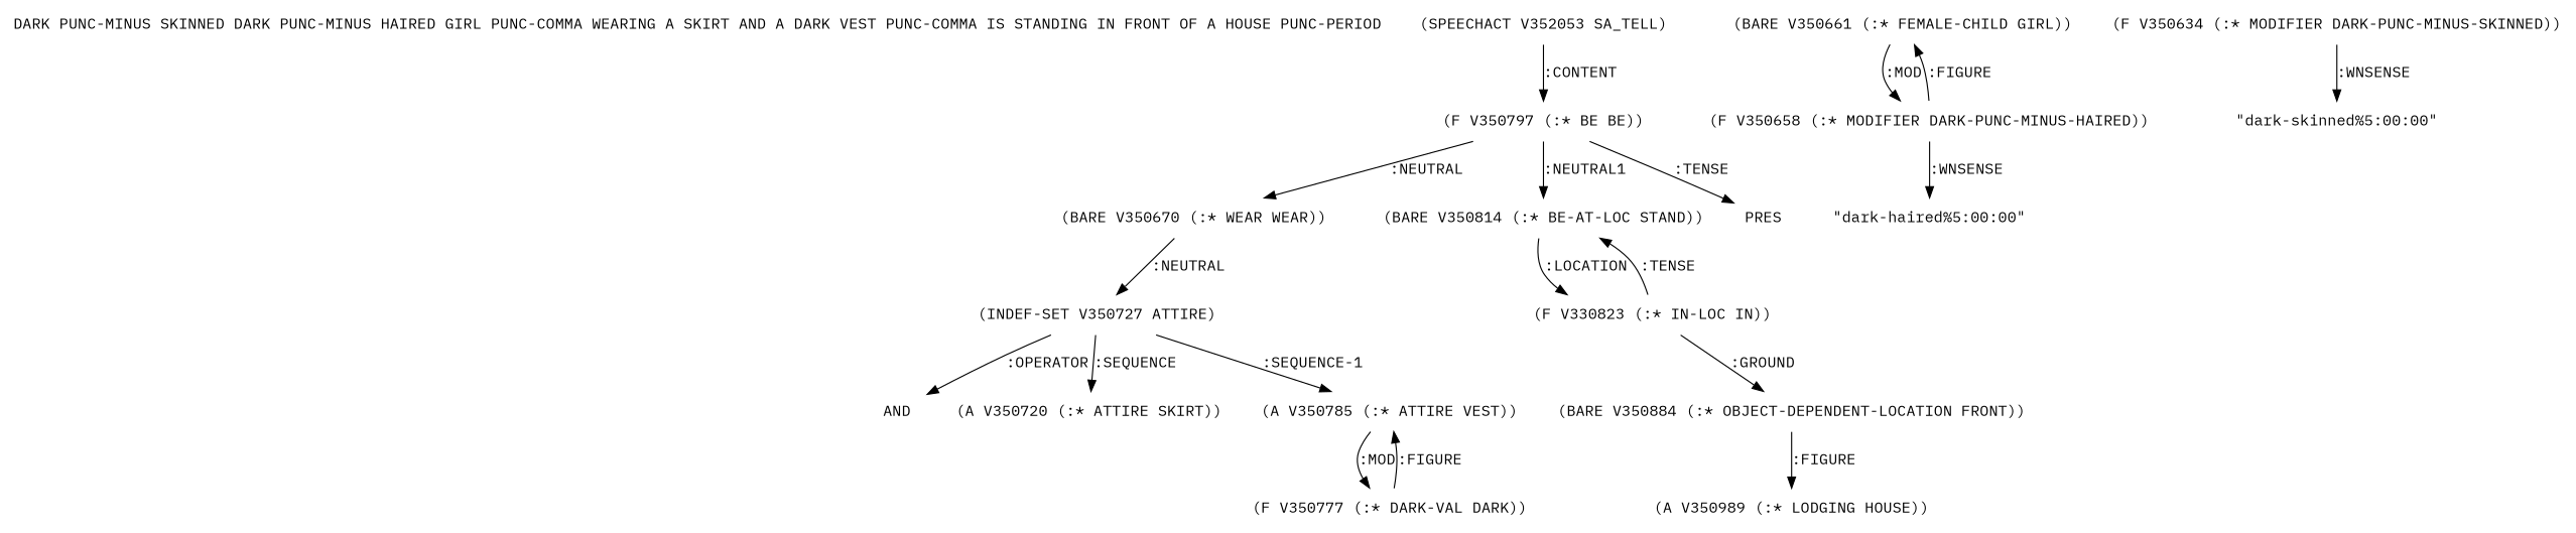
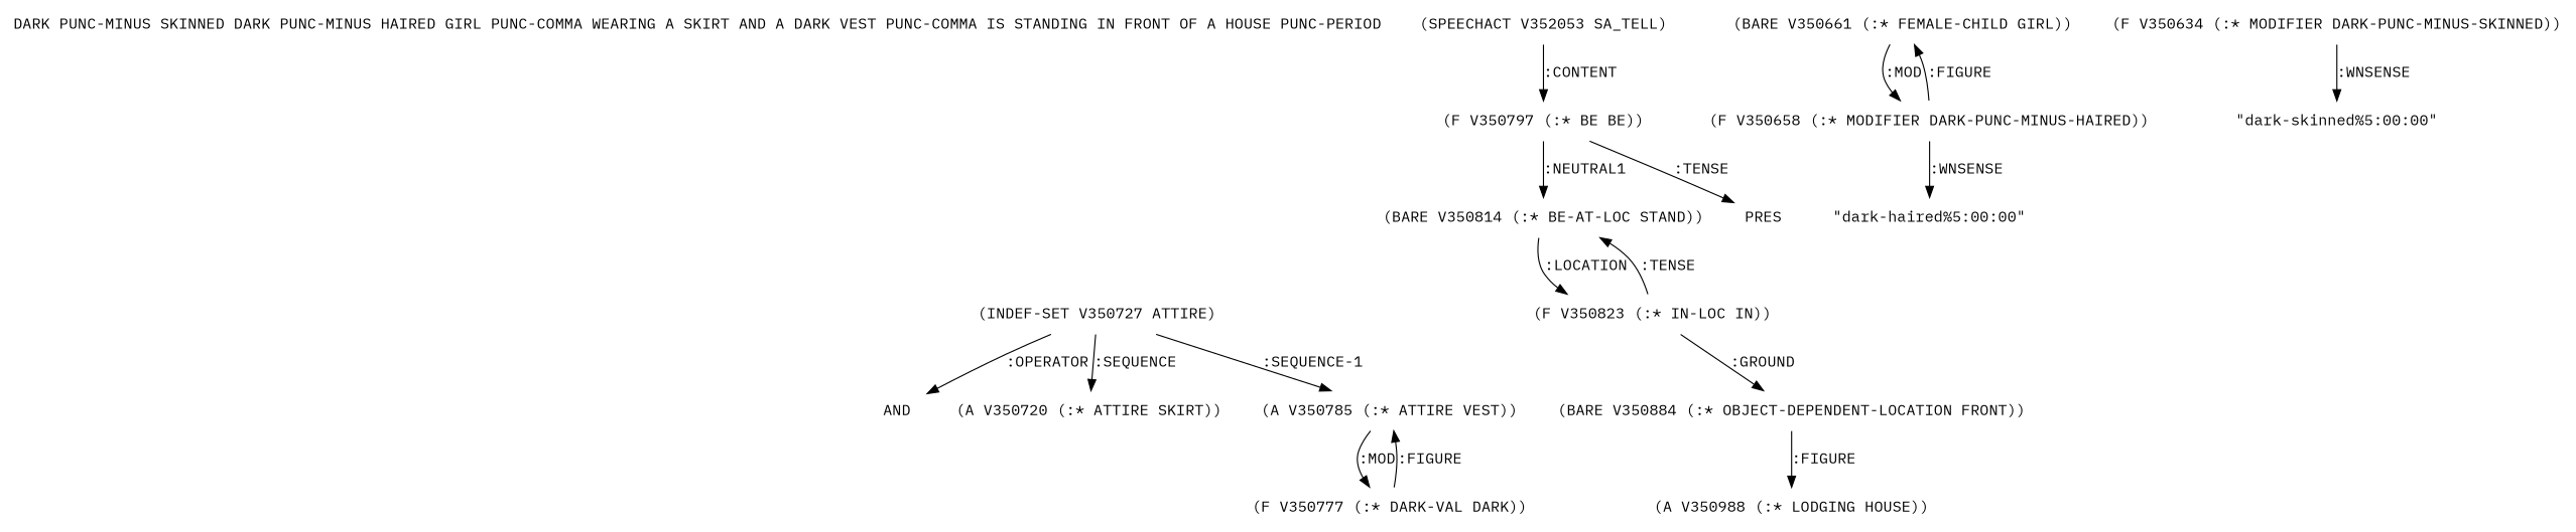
  digraph {
    fontname="IBM Plex Mono"
    node [fontname="IBM Plex Mono" shape=none]
    edge [fontname="IBM Plex Mono"]
    "DARK PUNC-MINUS SKINNED DARK PUNC-MINUS HAIRED GIRL PUNC-COMMA WEARING A SKIRT AND A DARK VEST PUNC-COMMA IS STANDING IN FRONT OF A HOUSE PUNC-PERIOD"
    n2 [label="(SPEECHACT V352053 SA_TELL)"]
    n3 [label="(F V350797 (:* BE BE))"]
-   n4 [label="(BARE V350670 (:* WEAR WEAR))"]
    n5 [label="(BARE V350814 (:* BE-AT-LOC STAND))"]
    n6 [label=PRES]
    n7 [label="(INDEF-SET V350727 ATTIRE)"]
-   n8 [label="(F V330823 (:* IN-LOC IN))"]
+   n8 [label="(F V350823 (:* IN-LOC IN))"]
    n9 [label=AND]
    n10 [label="(A V350720 (:* ATTIRE SKIRT))"]
    n11 [label="(A V350785 (:* ATTIRE VEST))"]
    n12 [label="(BARE V350884 (:* OBJECT-DEPENDENT-LOCATION FRONT))"]
    n13 [label="(F V350777 (:* DARK-VAL DARK))"]
-   n14 [label="(A V350989 (:* LODGING HOUSE))"]
+   n14 [label="(A V350988 (:* LODGING HOUSE))"]
    n15 [label="(BARE V350661 (:* FEMALE-CHILD GIRL))"]
    n16 [label="(F V350658 (:* MODIFIER DARK-PUNC-MINUS-HAIRED))"]
    n17 [label="\"dark-haired%5:00:00\""]
    n18 [label="(F V350634 (:* MODIFIER DARK-PUNC-MINUS-SKINNED))"]
    n19 [label="\"dark-skinned%5:00:00\""]
    n2 -> n3 [label=":CONTENT"]
-   n3 -> n4 [label=":NEUTRAL"]
    n3 -> n5 [label=":NEUTRAL1"]
    n3 -> n6 [label=":TENSE"]
-   n4 -> n7 [label=":NEUTRAL"]
    n5 -> n8 [label=":LOCATION"]
    n7 -> n9 [label=":OPERATOR"]
    n7 -> n10 [label=":SEQUENCE"]
    n7 -> n11 [label=":SEQUENCE-1"]
    n8 -> n5 [label=":TENSE"]
    n8 -> n12 [label=":GROUND"]
    n11 -> n13 [label=":MOD"]
    n12 -> n14 [label=":FIGURE"]
    n13 -> n11 [label=":FIGURE"]
    n15 -> n16 [label=":MOD"]
    n16 -> n15 [label=":FIGURE"]
    n16 -> n17 [label=":WNSENSE"]
    n18 -> n19 [label=":WNSENSE"]
  }
